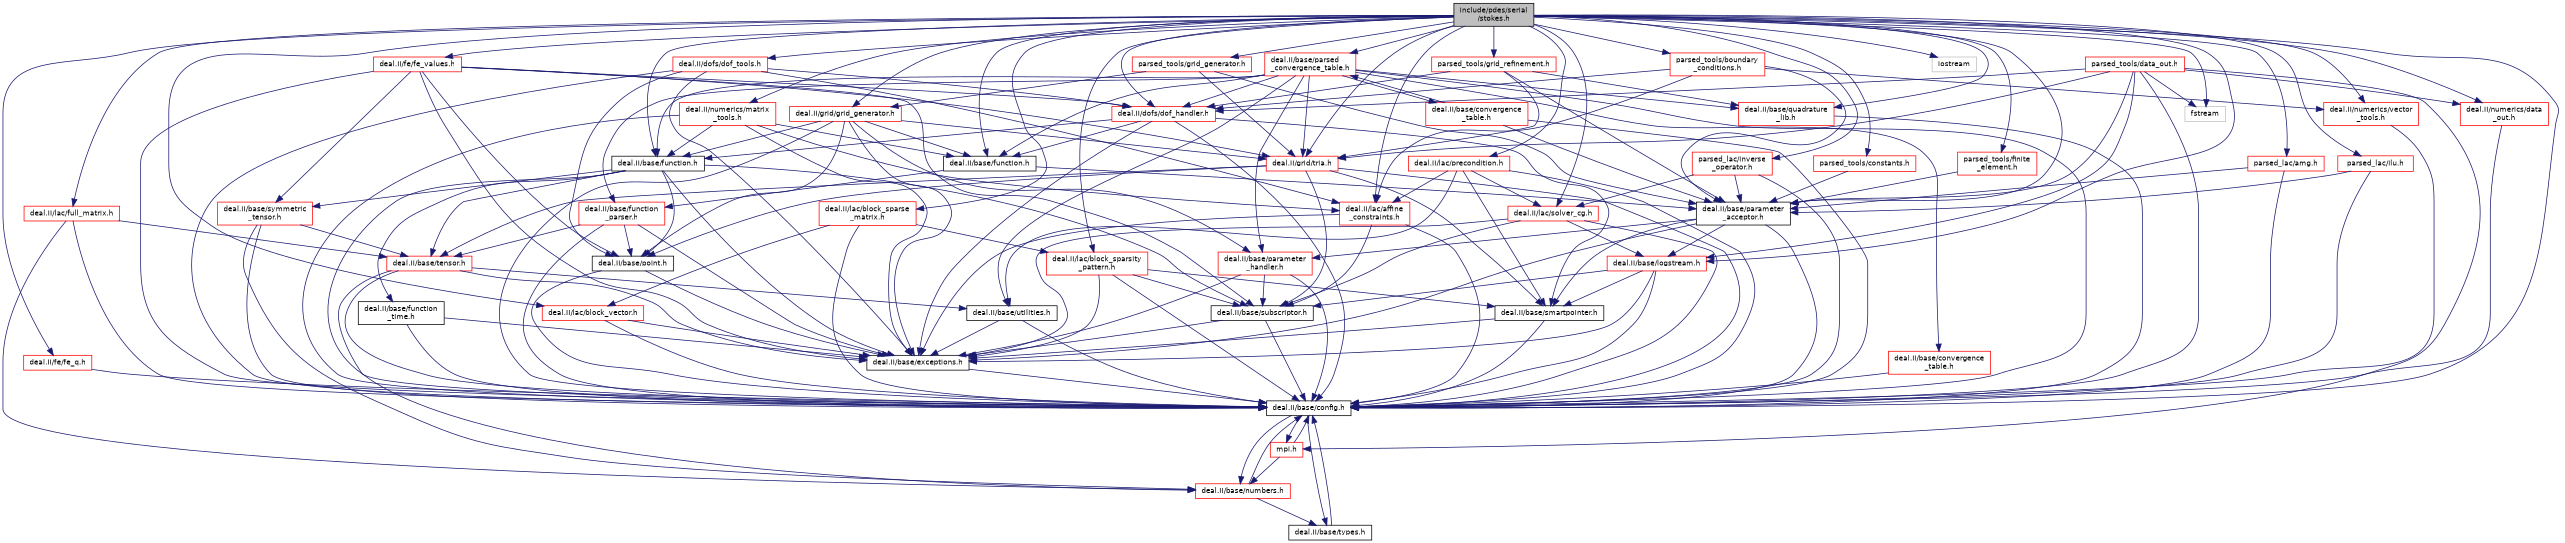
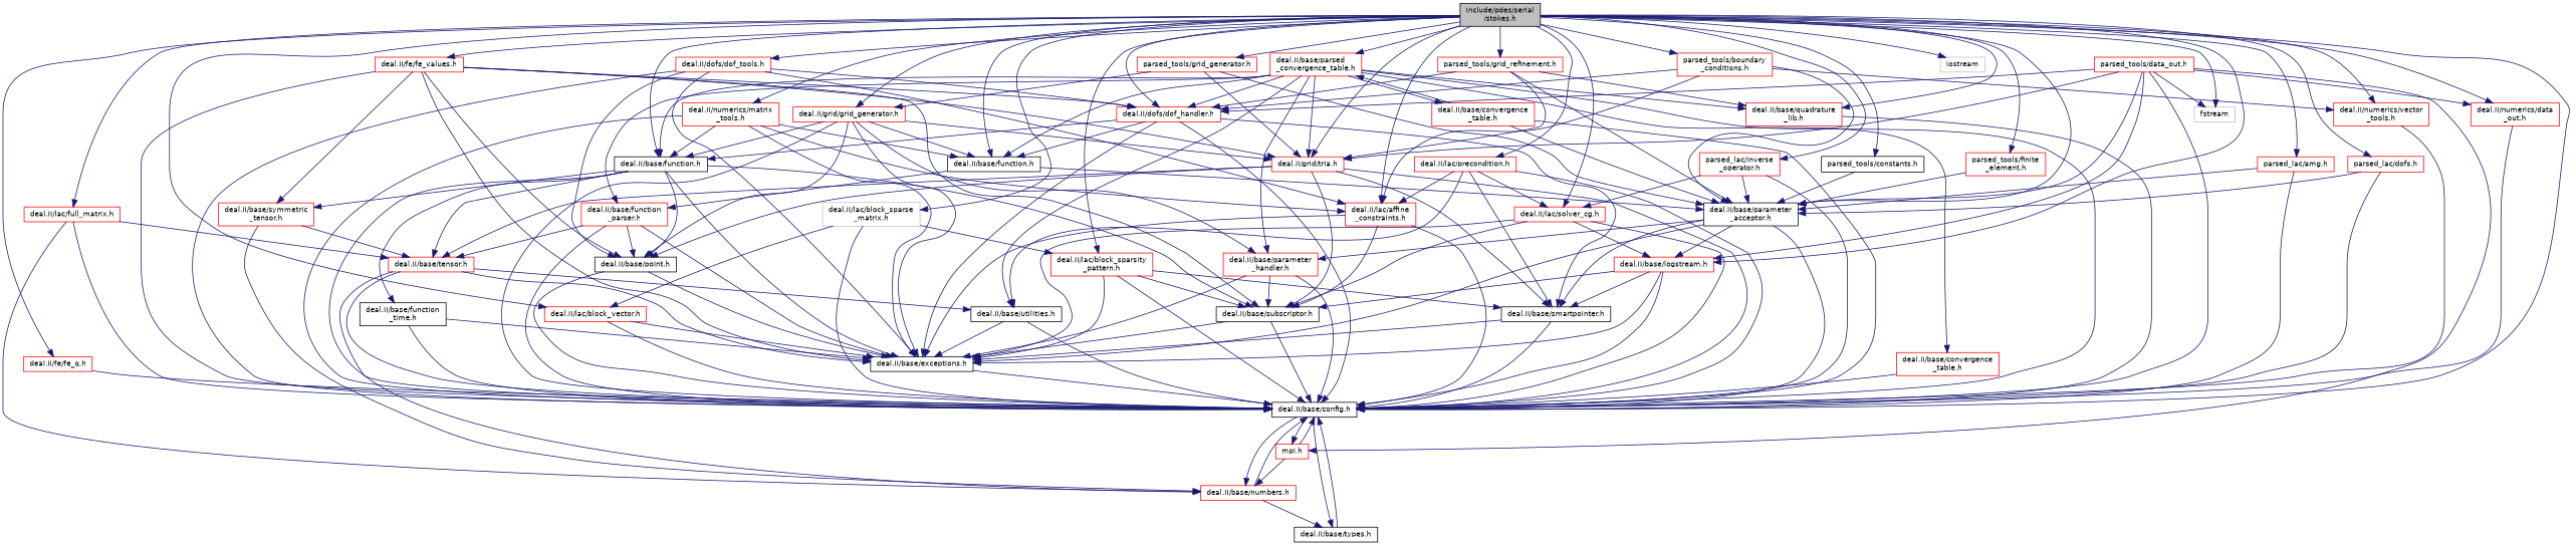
  digraph {
    fontname="DejaVu Sans"
    node [color=red fontname="DejaVu Sans" fontsize=10 shape=record]
    edge [color=midnightblue fontname="DejaVu Sans" fontsize=10 labelfontname=Helvetica labelfontsize=10 style=solid]
    n1 [color=black fillcolor=grey75 fontcolor=black height=0.2 label="include/pdes/serial\l/stokes.h" style=filled width=0.4]
    n2 [color=black height=0.2 label="deal.II/base/config.h" width=0.4]
    n3 [color=black height=0.2 label="deal.II/base/function.h" width=0.4]
    n4 [color=black height=0.2 label="deal.II/base/parameter\l_acceptor.h" width=0.4]
    n5 [height=0.2 label="deal.II/base/parsed\l_convergence_table.h" width=0.4]
    n6 [color=black height=0.2 label="deal.II/base/function.h" width=0.4]
    n7 [height=0.2 label="deal.II/base/quadrature\l_lib.h" width=0.4]
    n8 [height=0.2 label="deal.II/dofs/dof_handler.h" width=0.4]
    n9 [height=0.2 label="deal.II/grid/tria.h" width=0.4]
    n10 [height=0.2 label="deal.II/dofs/dof_tools.h" width=0.4]
    n11 [height=0.2 label="deal.II/lac/affine\l_constraints.h" width=0.4]
    n12 [height=0.2 label="deal.II/fe/fe_q.h" width=0.4]
    n13 [height=0.2 label="deal.II/fe/fe_values.h" width=0.4]
    n14 [height=0.2 label="deal.II/grid/grid_generator.h" width=0.4]
-   n15 [height=0.2 label="deal.II/lac/block_sparse\l_matrix.h" width=0.4]
+   n15 [color=grey75 height=0.2 label="deal.II/lac/block_sparse\l_matrix.h" width=0.4]
    n16 [height=0.2 label="deal.II/lac/block_sparsity\l_pattern.h" width=0.4]
    n17 [height=0.2 label="deal.II/lac/block_vector.h" width=0.4]
    n18 [height=0.2 label="deal.II/lac/full_matrix.h" width=0.4]
    n19 [height=0.2 label="deal.II/lac/precondition.h" width=0.4]
    n20 [height=0.2 label="deal.II/lac/solver_cg.h" width=0.4]
    n21 [height=0.2 label="deal.II/numerics/data\l_out.h" width=0.4]
    n22 [height=0.2 label="deal.II/numerics/matrix\l_tools.h" width=0.4]
    n23 [height=0.2 label="deal.II/numerics/vector\l_tools.h" width=0.4]
    n24 [color=grey75 height=0.2 label=fstream width=0.4]
    n25 [color=grey75 height=0.2 label=iostream width=0.4]
    n26 [height=0.2 label="parsed_lac/amg.h" width=0.4]
-   n27 [height=0.2 label="parsed_lac/ilu.h" width=0.4]
+   n27 [height=0.2 label="parsed_lac/dofs.h" width=0.4]
    n28 [height=0.2 label="parsed_lac/inverse\l_operator.h" width=0.4]
    n29 [height=0.2 label="parsed_tools/boundary\l_conditions.h" width=0.4]
-   n30 [height=0.2 label="parsed_tools/constants.h" width=0.4]
+   n30 [color=black height=0.2 label="parsed_tools/constants.h" width=0.4]
    n31 [height=0.2 label="parsed_tools/finite\l_element.h" width=0.4]
    n32 [height=0.2 label="parsed_tools/grid_generator.h" width=0.4]
    n33 [height=0.2 label="parsed_tools/grid_refinement.h" width=0.4]
    n34 [height=0.2 label="deal.II/base/logstream.h" width=0.4]
    n35 [height=0.2 label="mpi.h" width=0.4]
    n36 [height=0.2 label="deal.II/base/numbers.h" width=0.4]
    n37 [color=black height=0.2 label="deal.II/base/types.h" width=0.4]
    n38 [color=black height=0.2 label="deal.II/base/exceptions.h" width=0.4]
    n39 [color=black height=0.2 label="deal.II/base/function\l_time.h" width=0.4]
    n40 [color=black height=0.2 label="deal.II/base/point.h" width=0.4]
    n41 [height=0.2 label="deal.II/base/tensor.h" width=0.4]
    n42 [color=black height=0.2 label="deal.II/base/subscriptor.h" width=0.4]
    n43 [height=0.2 label="deal.II/base/symmetric\l_tensor.h" width=0.4]
    n44 [color=black height=0.2 label="deal.II/base/smartpointer.h" width=0.4]
    n45 [height=0.2 label="deal.II/base/parameter\l_handler.h" width=0.4]
    n46 [color=black height=0.2 label="deal.II/base/utilities.h" width=0.4]
    n47 [height=0.2 label="deal.II/base/convergence\l_table.h" width=0.4]
    n48 [height=0.2 label="deal.II/base/convergence\l_table.h" width=0.4]
    n49 [height=0.2 label="deal.II/base/function\l_parser.h" width=0.4]
    n50 [height=0.2 label="parsed_tools/data_out.h" width=0.4]
    n1 -> n2
    n1 -> n3
    n1 -> n4
    n1 -> n5
    n1 -> n6
    n1 -> n7
    n1 -> n8
    n1 -> n9
    n1 -> n10
    n1 -> n11
    n1 -> n12
    n1 -> n13
    n1 -> n14
    n1 -> n15
    n1 -> n16
    n1 -> n17
    n1 -> n18
    n1 -> n19
    n1 -> n20
    n1 -> n21
    n1 -> n22
    n1 -> n23
    n1 -> n24
    n1 -> n25
    n1 -> n26
    n1 -> n27
    n1 -> n28
    n1 -> n29
    n1 -> n30
    n1 -> n31
    n1 -> n32
    n1 -> n33
    n1 -> n34
    n2 -> n35
    n2 -> n36
    n2 -> n37
    n3 -> n2
    n3 -> n38
    n3 -> n39
    n3 -> n40
    n3 -> n41
    n3 -> n42
    n3 -> n43
    n4 -> n2
    n4 -> n34
    n4 -> n38
    n4 -> n44
    n4 -> n45
    n5 -> n2
    n5 -> n3
    n5 -> n6
    n5 -> n7
    n5 -> n8
    n5 -> n9
    n5 -> n45
    n5 -> n46
    n5 -> n47
    n5 -> n48
    n5 -> n49
    n6 -> n4
    n6 -> n49
    n7 -> n2
    n8 -> n2
    n8 -> n3
    n8 -> n6
    n8 -> n38
    n8 -> n44
    n9 -> n2
    n9 -> n40
    n9 -> n41
    n9 -> n42
    n9 -> n44
    n10 -> n2
    n10 -> n8
    n10 -> n11
    n10 -> n38
    n10 -> n40
    n11 -> n2
    n11 -> n38
    n11 -> n42
    n12 -> n2
    n13 -> n2
    n13 -> n8
    n13 -> n9
    n13 -> n38
    n13 -> n40
    n13 -> n42
    n13 -> n43
    n14 -> n2
    n14 -> n3
    n14 -> n6
    n14 -> n9
    n14 -> n38
    n14 -> n40
    n14 -> n45
    n15 -> n2
    n15 -> n16
    n15 -> n17
    n16 -> n2
    n16 -> n38
    n16 -> n42
    n16 -> n44
    n17 -> n2
    n17 -> n38
    n18 -> n2
    n18 -> n36
    n18 -> n41
    n19 -> n2
    n19 -> n11
    n19 -> n20
    n19 -> n44
    n19 -> n46
    n20 -> n2
    n20 -> n34
    n20 -> n38
    n20 -> n42
    n21 -> n2
    n22 -> n2
    n22 -> n3
    n22 -> n6
    n22 -> n11
    n22 -> n38
    n23 -> n2
    n26 -> n2
    n26 -> n4
    n27 -> n2
    n27 -> n4
    n28 -> n2
    n28 -> n4
    n28 -> n20
    n29 -> n4
    n29 -> n8
    n29 -> n11
    n29 -> n23
    n30 -> n4
    n31 -> n4
    n32 -> n4
    n32 -> n9
    n32 -> n14
    n33 -> n4
    n33 -> n7
    n33 -> n8
    n33 -> n9
    n34 -> n2
    n34 -> n38
    n34 -> n42
    n34 -> n44
    n35 -> n2
    n35 -> n36
    n36 -> n2
    n36 -> n37
    n37 -> n2
    n38 -> n2
    n39 -> n2
    n39 -> n38
    n40 -> n2
    n40 -> n38
    n41 -> n2
    n41 -> n36
    n41 -> n38
    n41 -> n46
    n42 -> n2
    n42 -> n38
-   n43 -> n2
    n43 -> n36
    n43 -> n41
    n44 -> n2
    n44 -> n38
    n45 -> n2
    n45 -> n38
    n45 -> n42
    n46 -> n2
    n46 -> n38
    n47 -> n2
    n47 -> n4
    n47 -> n5
    n48 -> n2
    n49 -> n2
    n49 -> n38
    n49 -> n40
    n49 -> n41
    n50 -> n2
    n50 -> n4
    n50 -> n8
    n50 -> n9
    n50 -> n21
    n50 -> n24
    n50 -> n34
    n50 -> n35
  }
